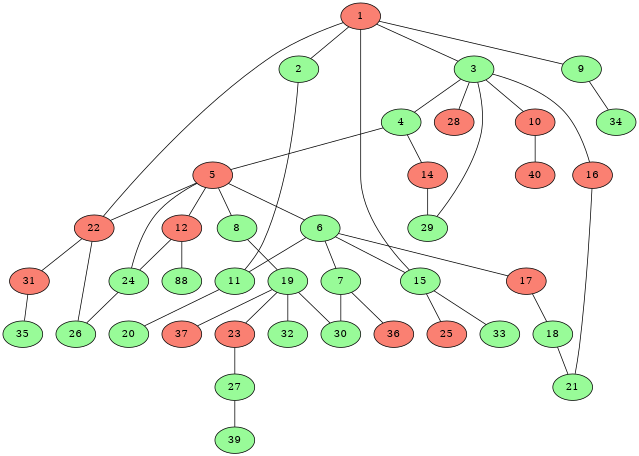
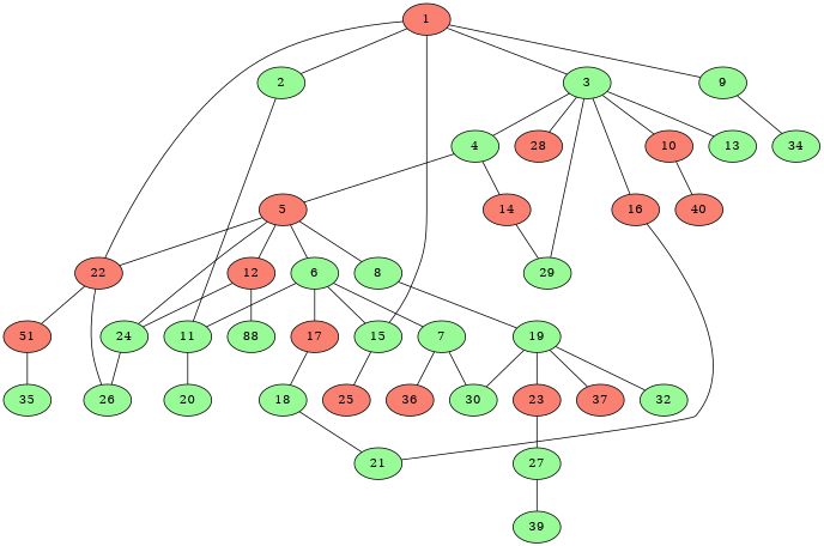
  graph {
    node [fillcolor=palegreen style=filled]
    1 [fillcolor=salmon]
    2
    3
    9
    15
    22 [fillcolor=salmon]
    11
    4
    10 [fillcolor=salmon]
+   13
    16 [fillcolor=salmon]
    28 [fillcolor=salmon]
    29
    34
    25 [fillcolor=salmon]
-   33
    26
-   31 [fillcolor=salmon]
+   31 [fillcolor=salmon label=51]
    20
    5 [fillcolor=salmon]
    14 [fillcolor=salmon]
    40 [fillcolor=salmon]
    21
    35
    6
    8
    12 [fillcolor=salmon]
    24
    7
    17 [fillcolor=salmon]
    19
    n32 [label=88]
    30
    36 [fillcolor=salmon]
    18
    23 [fillcolor=salmon]
    32
    37 [fillcolor=salmon]
    27
    39
    1 -- 2
    1 -- 3
    1 -- 9
    1 -- 15
    1 -- 22
    2 -- 11
    3 -- 4
    3 -- 10
+   3 -- 13
    3 -- 16
    3 -- 28
    3 -- 29
    9 -- 34
    15 -- 25
-   15 -- 33
    22 -- 26
    22 -- 31
    11 -- 20
    4 -- 5
    4 -- 14
    10 -- 40
    16 -- 21
    31 -- 35
    5 -- 22
    5 -- 6
    5 -- 8
    5 -- 12
    5 -- 24
    14 -- 29
    6 -- 15
    6 -- 11
    6 -- 7
    6 -- 17
    8 -- 19
    12 -- 24
    12 -- n32
    24 -- 26
    7 -- 30
    7 -- 36
    17 -- 18
    19 -- 30
    19 -- 23
    19 -- 32
    19 -- 37
    18 -- 21
    23 -- 27
    27 -- 39
  }
